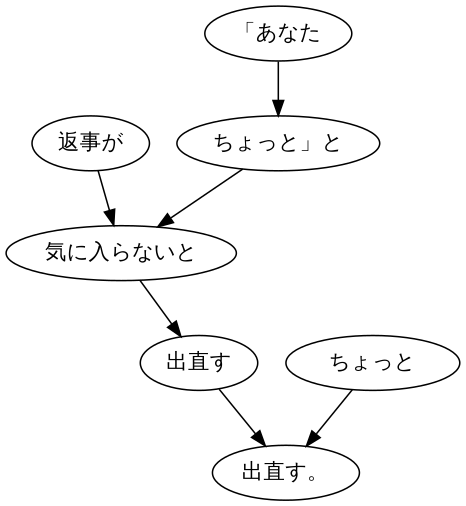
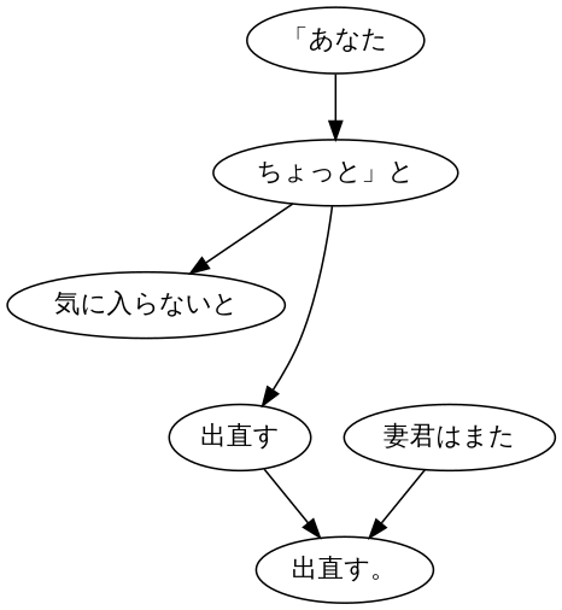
  digraph {
-   n1 [label="返事が"]
    n2 [label="気に入らないと"]
    n3 [label="出直す"]
    n4 [label="出直す。"]
-   n5 [label="ちょっと"]
+   n5 [label="妻君はまた"]
    n6 [label="「あなた"]
    n7 [label="ちょっと」と"]
-   n1 -> n2
-   n2 -> n3
+   n7 -> n3
    n3 -> n4
    n5 -> n4
    n6 -> n7
    n7 -> n2
  }
